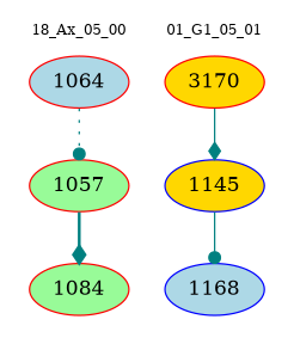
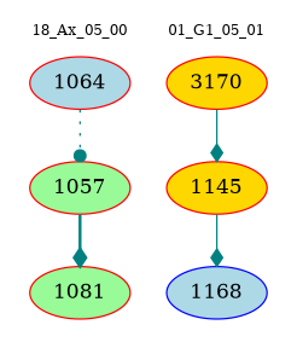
  digraph {
    node [color=red fillcolor=lightblue style=filled]
    edge [arrowhead=dot color=teal style=solid]
    n1 [label=1064]
    n2 [fillcolor=palegreen label=1057]
-   n3 [fillcolor=palegreen label=1084]
+   n3 [fillcolor=palegreen label=1081]
    n4 [fillcolor=gold label=3170]
-   n5 [color=blue fillcolor=gold label=1145]
+   n5 [fillcolor=gold label=1145]
    n6 [color=blue label=1168]
    subgraph cluster_1 {
      color=white
      fontsize=10
      label="18_Ax_05_00"
      n1
      n2
      n3
    }
    subgraph cluster_2 {
      color=white
      fontsize=10
      label="01_G1_05_01"
      n4
      n5
      n6
    }
    n1 -> n2 [style=dotted]
    n2 -> n3 [arrowhead=diamond style=bold]
    n4 -> n5 [arrowhead=diamond]
-   n5 -> n6
+   n5 -> n6 [arrowhead=diamond]
  }
